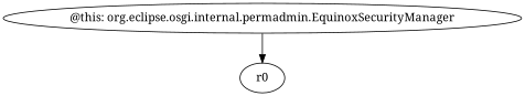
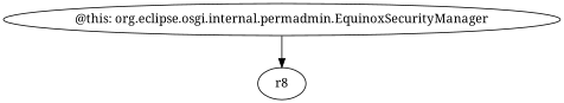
  digraph {
    fontname="Noto Serif"
    node [fontname="Noto Serif"]
    n1 [label="@this: org.eclipse.osgi.internal.permadmin.EquinoxSecurityManager"]
-   n2 [label=r0]
+   n2 [label=r8]
    n1 -> n2 [fontname="Noto Serif"]
  }
